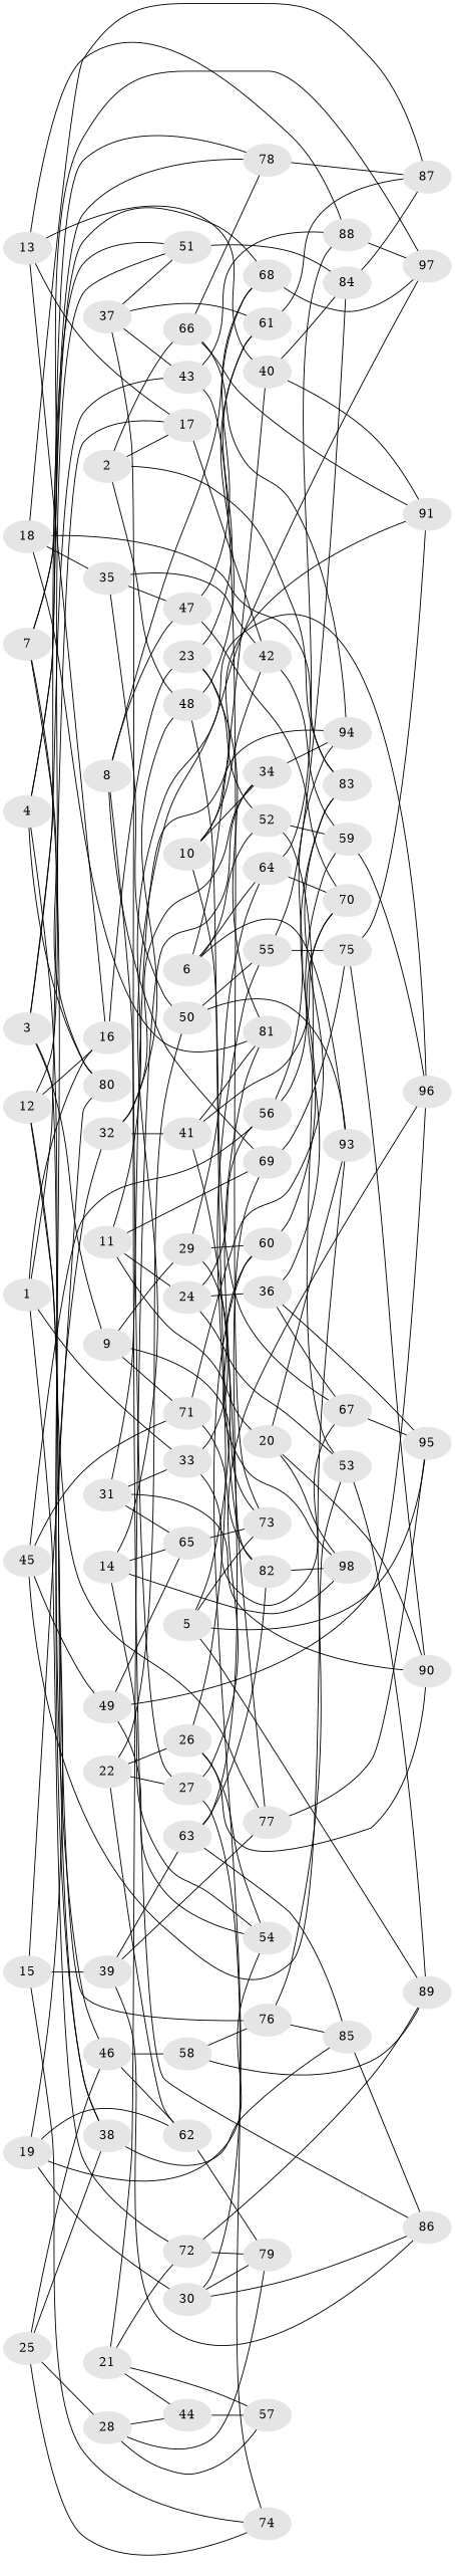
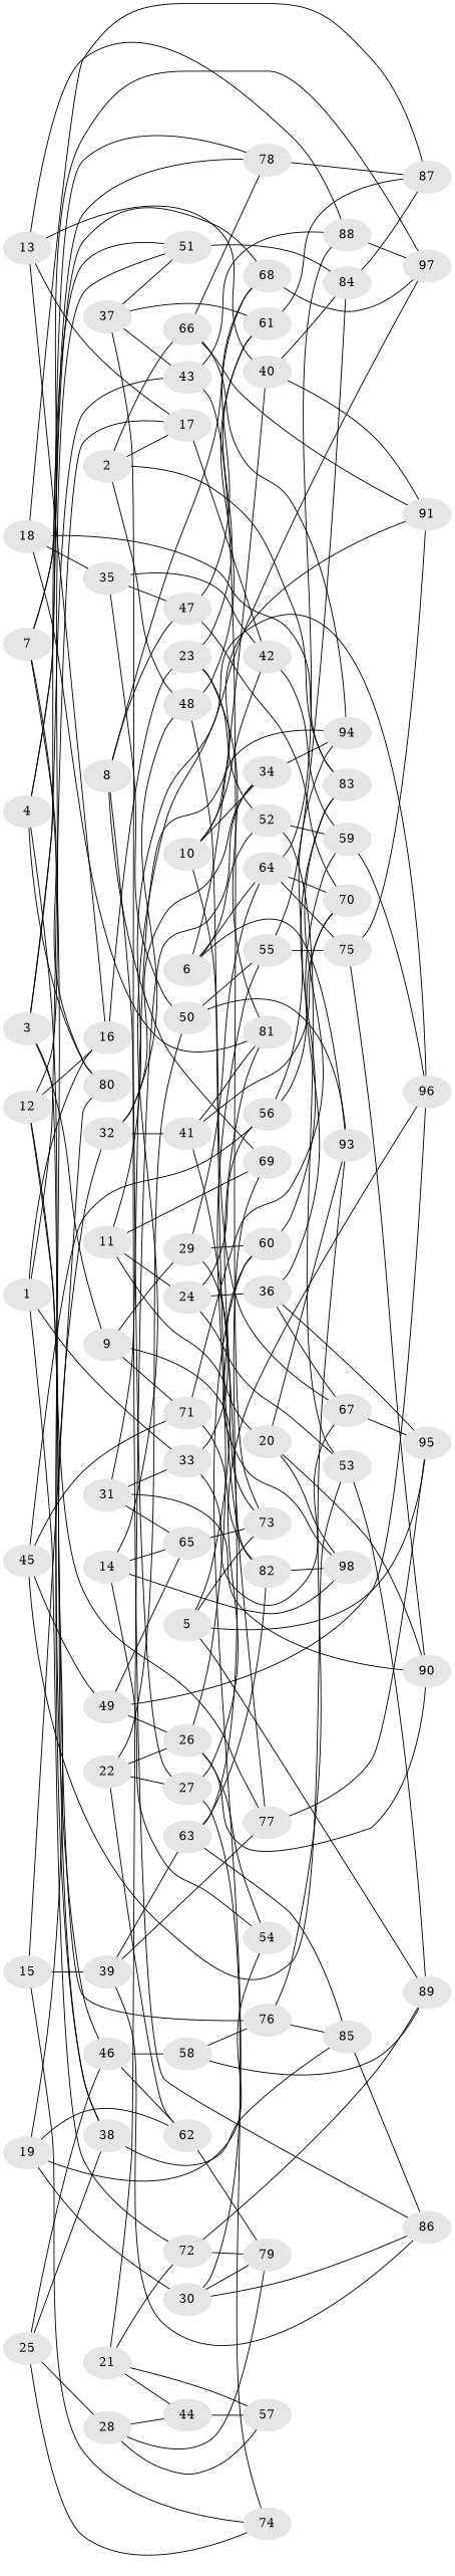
  graph {
    rankdir=LR
    node [color=gray90 style=filled]
    1
    16
    17
    33
    72
    23
    42
    67
    60
    89
    79
    2
    48
    66
    83
    61
    82
    78
    94
    91
    3
    9
    43
    51
    76
    73
    29
    71
    88
    84
    93
    85
    4
    38
    68
    80
    97
    87
    5
    81
    95
    6
    40
    52
    64
    53
    59
    70
    7
    46
    62
    58
    8
    27
    47
    69
    96
    74
    75
    n60 [label=98]
    10
    34
    11
    20
    24
    90
    36
    56
    12
    77
    13
    14
    54
    65
    15
    39
    86
    63
    44
    57
    18
    35
    50
    19
    30
    32
    41
    21
    22
    26
    55
    25
    28
    31
    37
    45
    49
    1 -- 16
    1 -- 17
    1 -- 33
    1 -- 72
    16 -- 23
    17 -- 42
    33 -- 67
    33 -- 60
    72 -- 89
    72 -- 79
    23 -- 61
    23 -- 81
    23 -- 52
    42 -- 59
    67 -- 95
    60 -- 83
    2 -- 17
    2 -- 48
    2 -- 66
    2 -- 83
    48 -- 61
    48 -- 82
    66 -- 78
    66 -- 94
    66 -- 91
    61 -- 87
    82 -- n60
    78 -- 87
    3 -- 9
    3 -- 43
    3 -- 51
    3 -- 76
    9 -- 73
    9 -- 29
    9 -- 71
    43 -- 73
    43 -- 88
    51 -- 84
    76 -- 93
    76 -- 85
    29 -- 60
    29 -- 64
    29 -- n60
    71 -- 83
    71 -- 82
    88 -- 97
    84 -- 87
    85 -- 86
    4 -- 78
    4 -- 38
    4 -- 68
    4 -- 80
    38 -- 85
    68 -- 97
    5 -- 89
    5 -- 73
    5 -- 81
    5 -- 95
    6 -- 93
    6 -- 40
    6 -- 52
    6 -- 64
    40 -- 91
    40 -- 84
    52 -- 53
    52 -- 59
    64 -- 88
    64 -- 70
    53 -- 89
    59 -- 96
    7 -- 78
    7 -- 80
    7 -- 97
    7 -- 46
    46 -- 62
    46 -- 58
    62 -- 79
    58 -- 89
    58 -- 76
    8 -- 68
    8 -- 27
    8 -- 47
    8 -- 69
    27 -- 96
    27 -- 74
    47 -- 68
    47 -- 70
-   69 -- 75
+   64 -- 75
    75 -- 91
    75 -- 90
    10 -- 42
    10 -- 67
    10 -- 94
    10 -- 34
    34 -- 94
    11 -- 69
    11 -- 96
    11 -- 20
    11 -- 24
    20 -- 93
    20 -- n60
    20 -- 90
    24 -- 53
    24 -- 36
    24 -- 56
    36 -- 67
    36 -- 95
    36 -- 59
    56 -- 94
    56 -- 70
    12 -- 16
    12 -- 51
    12 -- 38
    12 -- 77
    77 -- 95
    13 -- 16
    13 -- 17
    13 -- 88
    13 -- 40
    14 -- 97
    14 -- n60
    14 -- 54
    14 -- 65
    65 -- 73
    15 -- 80
    15 -- 74
    15 -- 39
    39 -- 77
    39 -- 86
    39 -- 63
    63 -- 82
    63 -- 85
    63 -- 69
    44 -- 57
    18 -- 83
    18 -- 87
    18 -- 81
    18 -- 35
    35 -- 42
    35 -- 47
    35 -- 50
    50 -- 93
    50 -- 55
    19 -- 62
    19 -- 54
    19 -- 30
    19 -- 32
    30 -- 60
    30 -- 79
    30 -- 86
    32 -- 48
    32 -- 34
    32 -- 41
    41 -- 81
    41 -- 70
    41 -- 77
    21 -- 72
    21 -- 34
    21 -- 44
    21 -- 57
    22 -- 62
    22 -- 27
    22 -- 50
    22 -- 26
    26 -- 90
    26 -- 54
    26 -- 55
    55 -- 84
    55 -- 75
    25 -- 38
    25 -- 46
    25 -- 74
    25 -- 28
    28 -- 79
    28 -- 44
    28 -- 57
    31 -- 33
    31 -- 91
    31 -- 90
    31 -- 65
    37 -- 61
    37 -- 43
    37 -- 51
    37 -- 86
    45 -- 71
    45 -- 53
    45 -- 56
    45 -- 49
    49 -- 96
-   49 -- 54
+   49 -- 26
    49 -- 65
  }
